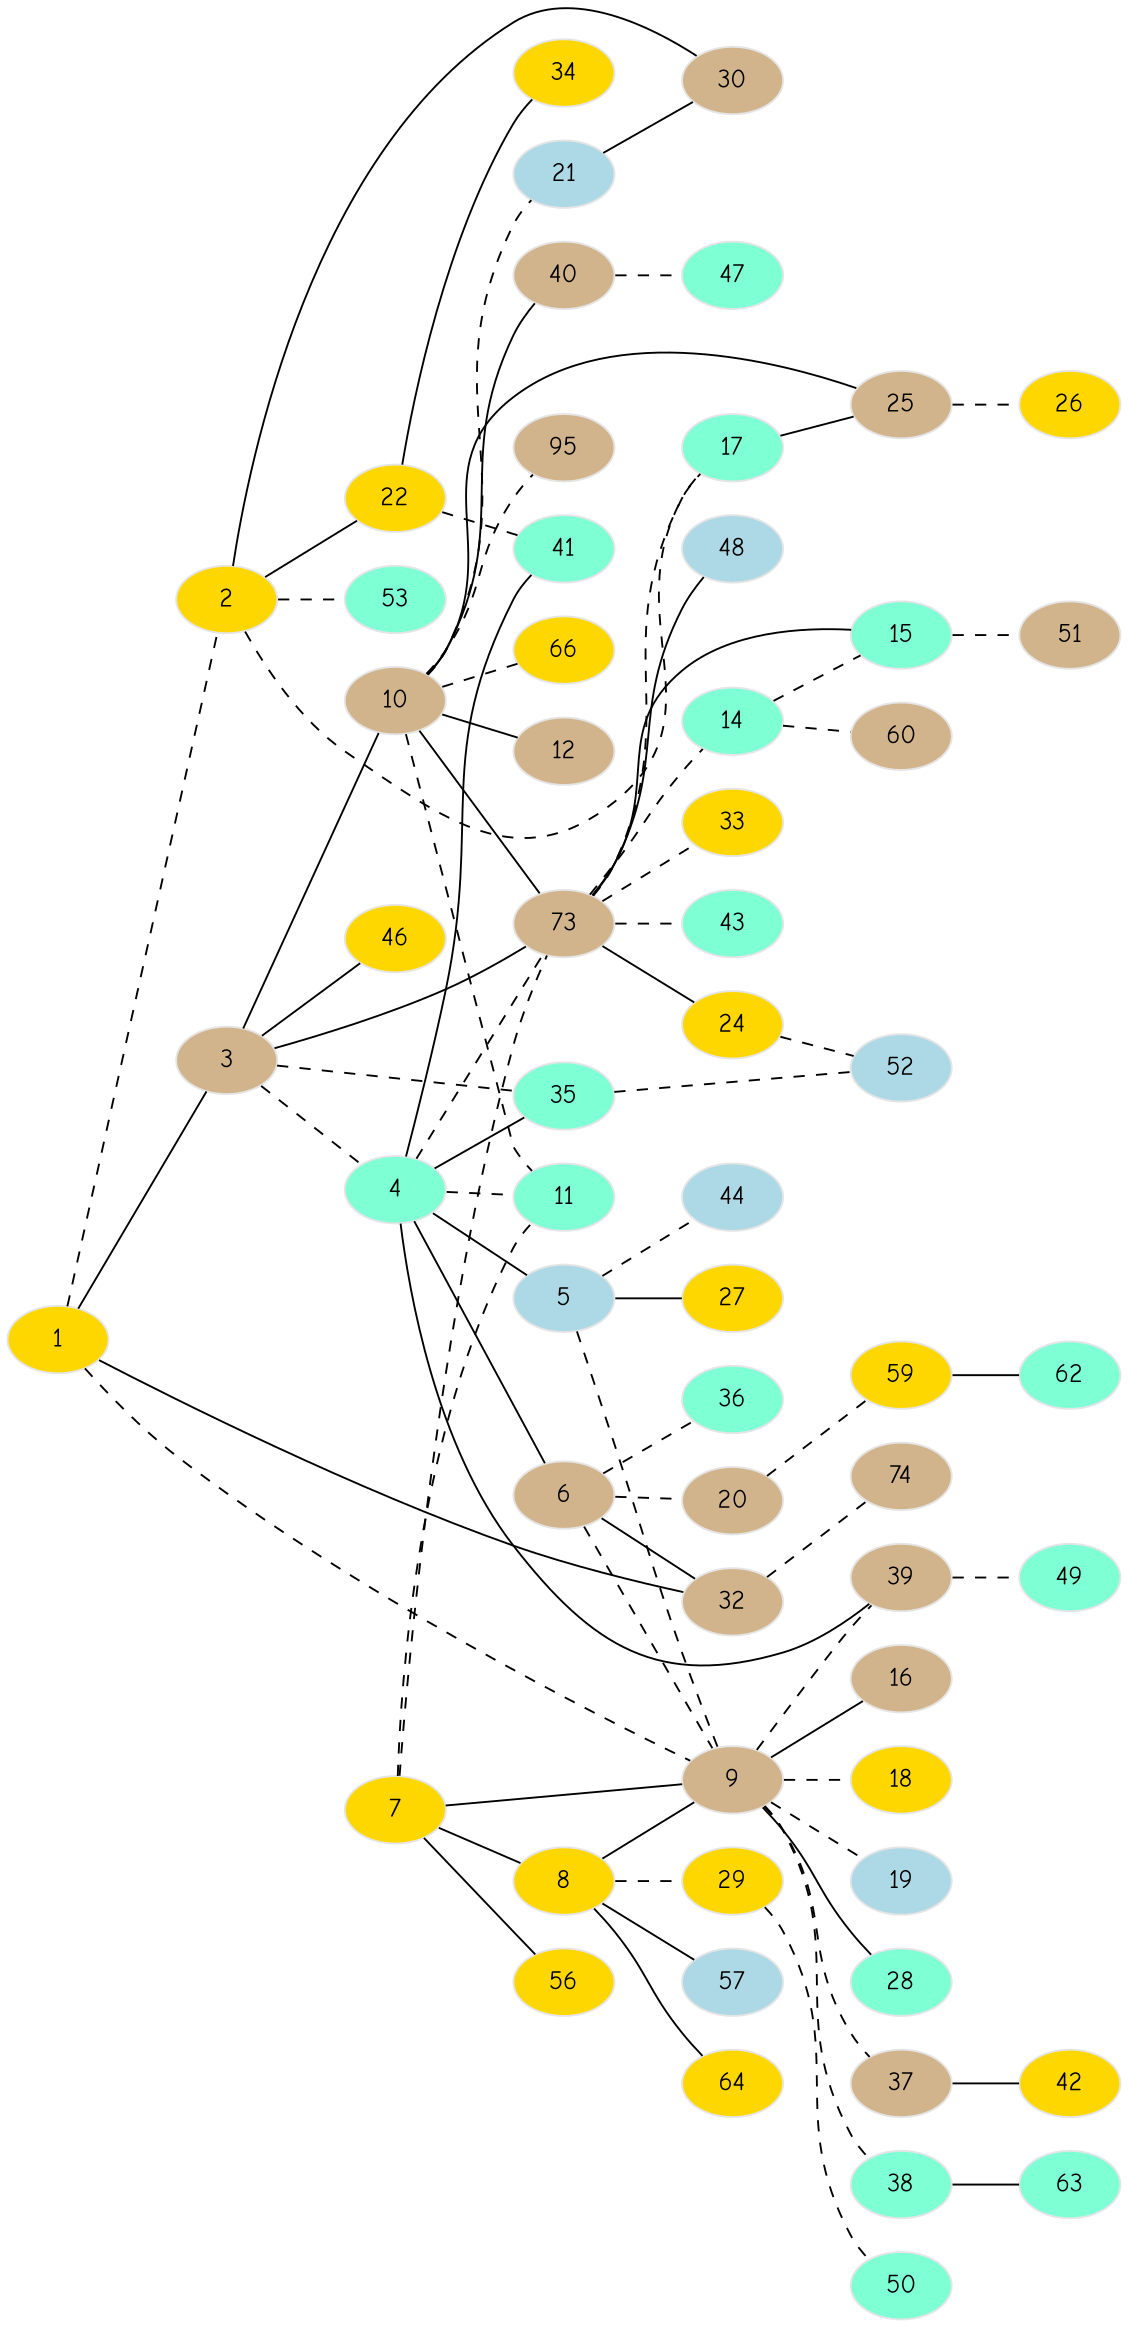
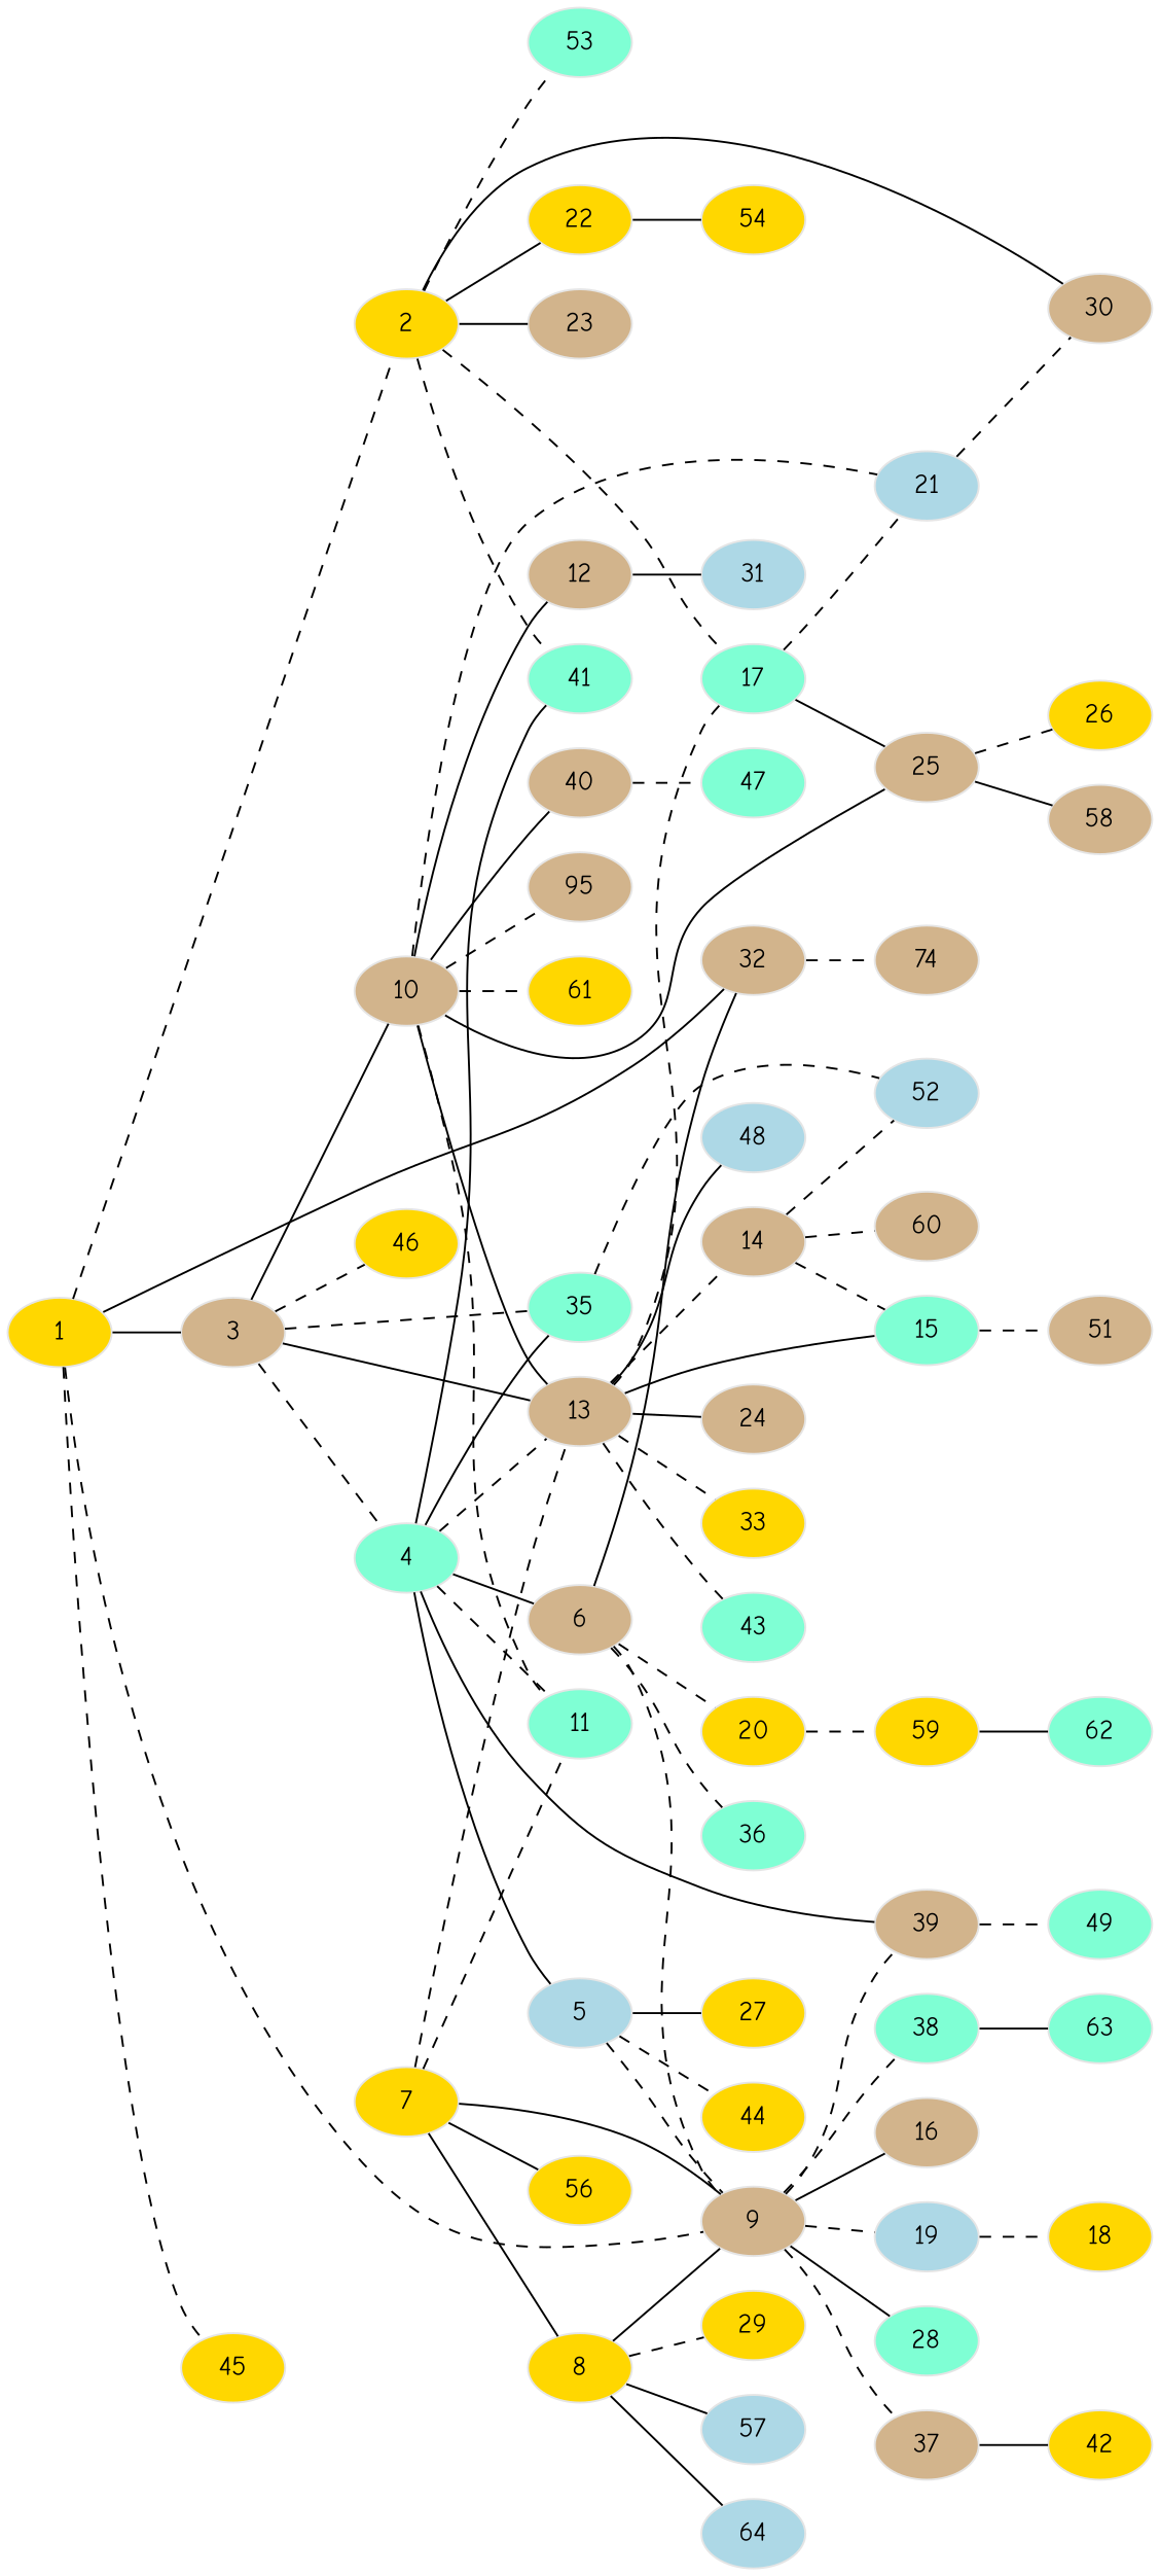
  graph {
    fontname="Comic Neue"
    rankdir=LR
    node [color=gray90 fillcolor=tan fontname="Comic Neue" style=filled]
    edge [fontname="Comic Neue" style=dashed]
    1 [fillcolor=gold]
    2 [fillcolor=gold]
    3
    9
    32
+   45 [fillcolor=gold]
    17 [fillcolor=aquamarine]
    22 [fillcolor=gold]
+   23
    30
    41 [fillcolor=aquamarine]
    53 [fillcolor=aquamarine]
    4 [fillcolor=aquamarine]
    10
-   13 [label=73]
+   13
    35 [fillcolor=aquamarine]
    46 [fillcolor=gold]
    39
    16
    18 [fillcolor=gold]
    19 [fillcolor=lightblue]
    28 [fillcolor=aquamarine]
    37
    38 [fillcolor=aquamarine]
    n25 [label=74]
    21 [fillcolor=lightblue]
    25
-   54 [fillcolor=gold label=34]
+   54 [fillcolor=gold]
    5 [fillcolor=lightblue]
    6
    11 [fillcolor=aquamarine]
    12
    40
    n34 [label=95]
-   61 [fillcolor=gold label=66]
-   14 [fillcolor=aquamarine]
+   61 [fillcolor=gold]
+   14
    15 [fillcolor=aquamarine]
-   24 [fillcolor=gold]
+   24
    33 [fillcolor=gold]
    43 [fillcolor=aquamarine]
    48 [fillcolor=lightblue]
    52 [fillcolor=lightblue]
    27 [fillcolor=gold]
-   44 [fillcolor=lightblue]
-   20
+   44 [fillcolor=gold]
+   20 [fillcolor=gold]
    36 [fillcolor=aquamarine]
    49 [fillcolor=aquamarine]
    59 [fillcolor=gold]
    7 [fillcolor=gold]
    8 [fillcolor=gold]
    56 [fillcolor=gold]
    29 [fillcolor=gold]
    57 [fillcolor=lightblue]
-   64 [fillcolor=gold]
-   50 [fillcolor=aquamarine]
+   64 [fillcolor=lightblue]
    42 [fillcolor=gold]
    63 [fillcolor=aquamarine]
+   31 [fillcolor=lightblue]
    26 [fillcolor=gold]
+   58
    47 [fillcolor=aquamarine]
    60
    51
    62 [fillcolor=aquamarine]
    1 -- 2
    1 -- 3 [style=solid]
    1 -- 9
    1 -- 32 [style=solid]
+   1 -- 45
    2 -- 17
    2 -- 22 [style=solid]
+   2 -- 23 [style=solid]
    2 -- 30 [style=solid]
-   22 -- 41
+   2 -- 41
    2 -- 53
    3 -- 4
    3 -- 10 [style=solid]
    3 -- 13 [style=solid]
    3 -- 35
-   3 -- 46 [style=solid]
+   3 -- 46
    9 -- 39
    9 -- 16 [style=solid]
-   9 -- 18
+   19 -- 18
    9 -- 19
    9 -- 28 [style=solid]
    9 -- 37
    9 -- 38
    32 -- n25
+   17 -- 21
    17 -- 25 [style=solid]
    22 -- 54 [style=solid]
    4 -- 41 [style=solid]
    4 -- 13
    4 -- 35 [style=solid]
    4 -- 39 [style=solid]
    4 -- 5 [style=solid]
    4 -- 6 [style=solid]
    4 -- 11
    10 -- 13 [style=solid]
    10 -- 21
    10 -- 25 [style=solid]
    10 -- 11
    10 -- 12 [style=solid]
    10 -- 40 [style=solid]
    10 -- n34
    10 -- 61
    13 -- 17
    13 -- 14
    13 -- 15 [style=solid]
    13 -- 24 [style=solid]
    13 -- 33
    13 -- 43
    13 -- 48 [style=solid]
    35 -- 52
    39 -- 49
    37 -- 42 [style=solid]
    38 -- 63 [style=solid]
-   21 -- 30 [style=solid]
+   21 -- 30
    25 -- 26
+   25 -- 58 [style=solid]
    5 -- 9
    5 -- 27 [style=solid]
    5 -- 44
    6 -- 9
    6 -- 32 [style=solid]
    6 -- 20
    6 -- 36
+   12 -- 31 [style=solid]
    40 -- 47
    14 -- 15
-   24 -- 52
+   14 -- 52
    14 -- 60
    15 -- 51
    20 -- 59
    59 -- 62 [style=solid]
    7 -- 9 [style=solid]
    7 -- 13
    7 -- 11
    7 -- 8 [style=solid]
    7 -- 56 [style=solid]
    8 -- 9 [style=solid]
    8 -- 29
    8 -- 57 [style=solid]
    8 -- 64 [style=solid]
-   29 -- 50
  }
